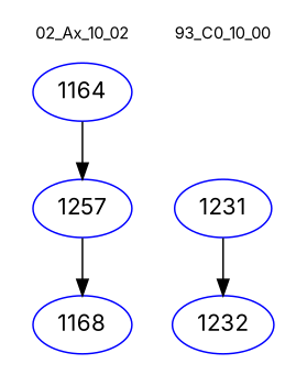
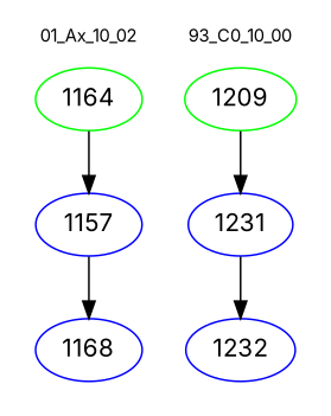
  digraph {
    fontname=Inter
    node [color=blue fontname=Inter]
    edge [color=black fontname=Inter]
-   n1 [label=1164]
-   n2 [label=1257]
+   n1 [color=green label=1164]
+   n2 [label=1157]
    n3 [label=1168]
+   n4 [color=green label=1209]
    n5 [label=1231]
    n6 [label=1232]
    subgraph cluster_1 {
      color=white
      fontsize=10
-     label="02_Ax_10_02"
+     label="01_Ax_10_02"
      n1
      n2
      n3
    }
    subgraph cluster_2 {
      color=white
      fontsize=10
      label="93_C0_10_00"
+     n4
      n5
      n6
    }
    n1 -> n2
    n2 -> n3
+   n4 -> n5
    n5 -> n6
  }
